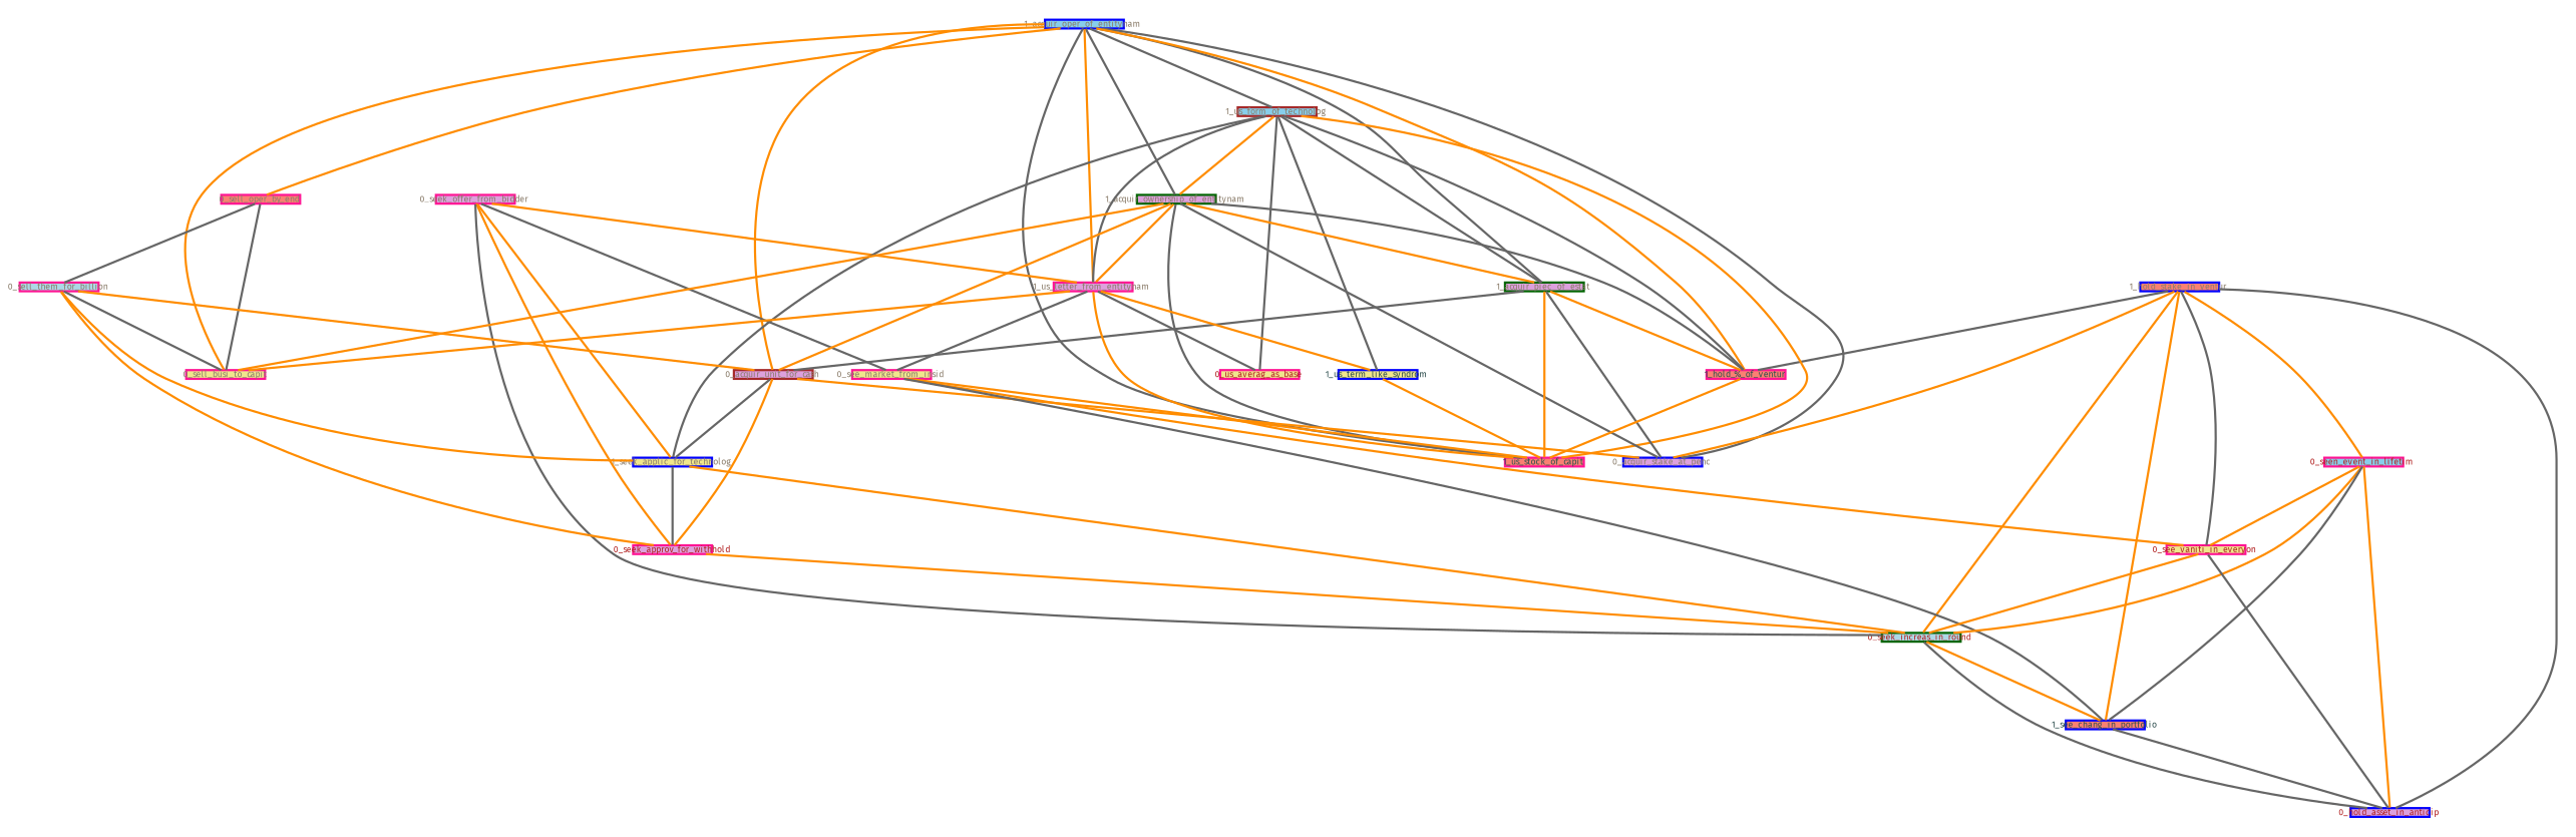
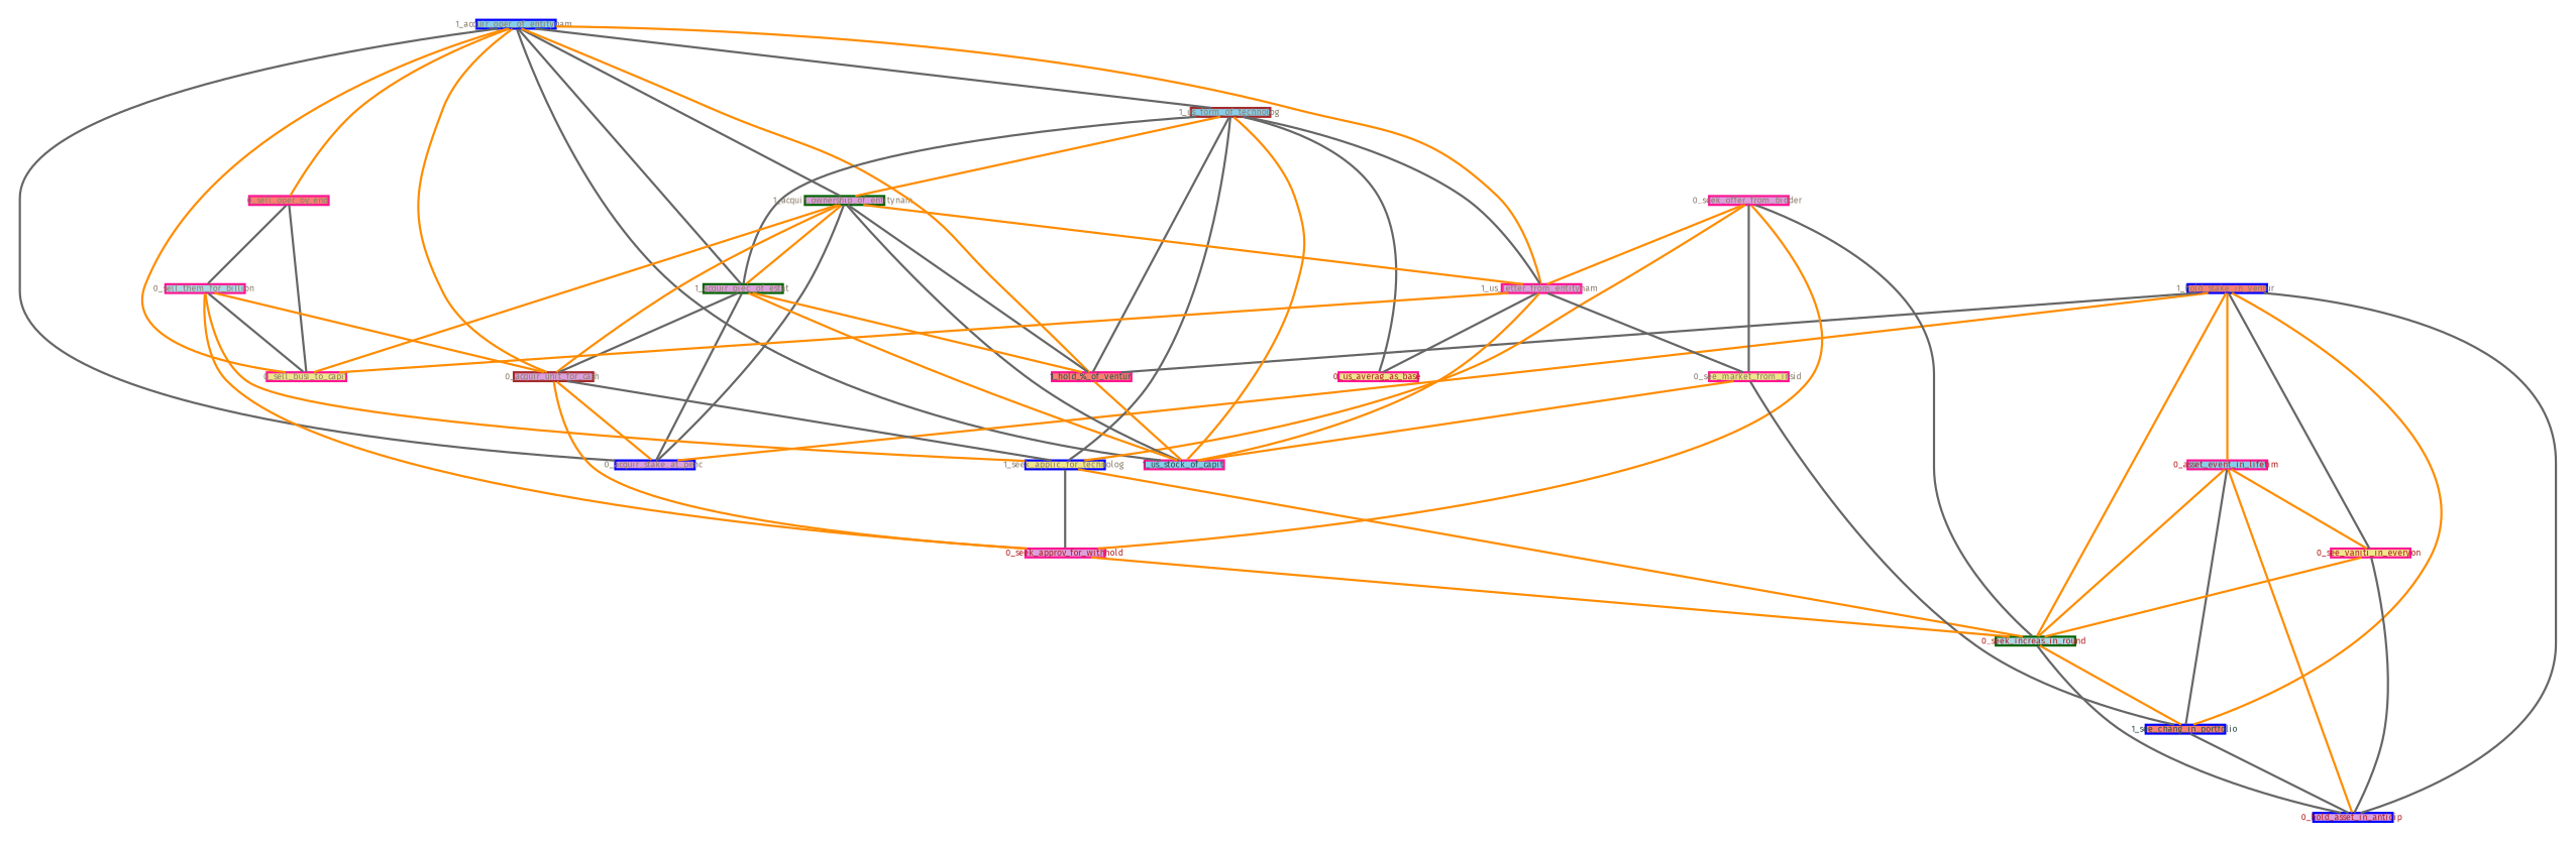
  graph {
    fontname="Fira Sans"
    node [color=deeppink fillcolor=plum fixedsize=true fontcolor="#8b7d6b" fontname="Fira Sans" fontsize=4 shape=polygon style=filled]
    edge [color=darkorange fontname="Fira Sans" w=1]
    "1_acquir_oper_of_entitynam " [color=blue fillcolor=skyblue height=.06 width=.5]
    "1_hold_stake_in_ventur " [color=blue fillcolor=salmon height=.06 width=.5]
    "0_sell_oper_by_end " [fillcolor=salmon height=.06 width=.5]
    "0_seek_offer_from_bidder " [height=.06 width=.5]
    "1_us_form_of_technolog " [color=brown fillcolor=skyblue height=.06 width=.5]
    "1_acquir_ownership_of_entitynam " [color=darkgreen height=.06 width=.5]
    "1_acquir_piec_of_estat " [color=darkgreen height=.06 width=.5]
    "0_sell_them_for_billion " [fillcolor=lightblue height=.06 width=.5]
    "0_acquir_unit_for_cash " [color=brown height=.06 width=.5]
    "1_us_letter_from_entitynam " [height=.06 width=.5]
    "1_seek_applic_for_technolog " [color=blue fillcolor=khaki height=.06 width=.5]
    "0_acquir_stake_at_penc " [color=blue height=.06 width=.5]
    n13 [fillcolor=khaki height=.06 label="0_sell_busi_to_capit" width=.5]
    "0_see_market_from_insid " [fillcolor=khaki height=.06 width=.5]
-   "0_seen_event_in_lifetim " [fillcolor=skyblue fontcolor="#b22222" height=.06 width=.5]
+   "0_seen_event_in_lifetim " [fillcolor=skyblue fontcolor="#b22222" height=.06 width=.5 label="0_asset_event_in_lifetim"]
    "0_us_averag_as_base " [fillcolor=khaki fontcolor="#b22222" height=.06 width=.5]
    n17 [fontcolor="#b22222" height=.06 label="0_seek_approv_for_withhold" width=.5]
    "0_see_vaniti_in_everyon " [fillcolor=khaki fontcolor="#b22222" height=.06 width=.5]
    "0_seek_increas_in_round " [color=darkgreen fillcolor=lightblue fontcolor="#b22222" height=.06 width=.5]
    "0_hold_asset_in_anticip " [color=blue fontcolor="#b22222" height=.06 width=.5]
    "1_hold_%_of_ventur " [fillcolor=salmon fontcolor="#2f4f4f" height=.06 width=.5]
-   "1_us_stock_of_capit " [fillcolor=salmon fontcolor="#2f4f4f" height=.06 width=.5]
+   "1_us_stock_of_capit " [fillcolor=skyblue fontcolor="#2f4f4f" height=.06 width=.5]
    "1_see_chang_in_portfolio " [color=blue fillcolor=salmon fontcolor="#2f4f4f" height=.06 width=.5]
-   "1_us_term_like_syndrom " [color=blue fillcolor=khaki fontcolor="#2f4f4f" height=.06 width=.5]
    subgraph sub_1 {
      "1_acquir_oper_of_entitynam "
      "1_hold_stake_in_ventur "
      "0_sell_oper_by_end "
      "0_seek_offer_from_bidder "
      "1_us_form_of_technolog "
      "1_acquir_ownership_of_entitynam "
      "1_acquir_piec_of_estat "
      "0_sell_them_for_billion "
      "0_acquir_unit_for_cash "
      "1_us_letter_from_entitynam "
      "1_seek_applic_for_technolog "
      "0_acquir_stake_at_penc "
      n13
      "0_see_market_from_insid "
    }
    subgraph sub_2 {
      "0_seen_event_in_lifetim "
      "0_us_averag_as_base "
      n17
      "0_see_vaniti_in_everyon "
      "0_seek_increas_in_round "
      "0_hold_asset_in_anticip "
    }
    "1_acquir_oper_of_entitynam " -- "0_sell_oper_by_end "
    "1_acquir_oper_of_entitynam " -- "1_us_form_of_technolog " [color=gray40]
    "1_acquir_oper_of_entitynam " -- "1_acquir_ownership_of_entitynam " [color=gray40 w=3]
    "1_acquir_oper_of_entitynam " -- "1_acquir_piec_of_estat " [color=gray40 w=2]
    "1_acquir_oper_of_entitynam " -- "0_acquir_unit_for_cash "
    "1_acquir_oper_of_entitynam " -- "1_us_letter_from_entitynam "
    "1_acquir_oper_of_entitynam " -- "0_acquir_stake_at_penc " [color=gray40]
    "1_acquir_oper_of_entitynam " -- n13
    "1_acquir_oper_of_entitynam " -- "1_hold_%_of_ventur "
    "1_acquir_oper_of_entitynam " -- "1_us_stock_of_capit " [color=gray40]
    "1_hold_stake_in_ventur " -- "0_acquir_stake_at_penc "
    "1_hold_stake_in_ventur " -- "0_seen_event_in_lifetim "
    "1_hold_stake_in_ventur " -- "0_see_vaniti_in_everyon " [color=gray40]
    "1_hold_stake_in_ventur " -- "0_seek_increas_in_round "
    "1_hold_stake_in_ventur " -- "0_hold_asset_in_anticip " [color=gray40 w=2]
    "1_hold_stake_in_ventur " -- "1_hold_%_of_ventur " [color=gray40 w=2]
    "1_hold_stake_in_ventur " -- "1_see_chang_in_portfolio "
    "0_sell_oper_by_end " -- "0_sell_them_for_billion " [color=gray40]
    "0_sell_oper_by_end " -- n13 [color=gray40]
    "0_seek_offer_from_bidder " -- "1_us_letter_from_entitynam "
    "0_seek_offer_from_bidder " -- "1_seek_applic_for_technolog "
    "0_seek_offer_from_bidder " -- "0_see_market_from_insid " [color=gray40]
    "0_seek_offer_from_bidder " -- n17
    "0_seek_offer_from_bidder " -- "0_seek_increas_in_round " [color=gray40]
    "1_us_form_of_technolog " -- "1_acquir_ownership_of_entitynam "
    "1_us_form_of_technolog " -- "1_acquir_piec_of_estat " [color=gray40]
    "1_us_form_of_technolog " -- "1_us_letter_from_entitynam " [color=gray40]
    "1_us_form_of_technolog " -- "1_seek_applic_for_technolog " [color=gray40]
    "1_us_form_of_technolog " -- "0_us_averag_as_base " [color=gray40]
    "1_us_form_of_technolog " -- "1_hold_%_of_ventur " [color=gray40]
    "1_us_form_of_technolog " -- "1_us_stock_of_capit " [w=2]
-   "1_us_form_of_technolog " -- "1_us_term_like_syndrom " [color=gray40]
    "1_acquir_ownership_of_entitynam " -- "1_acquir_piec_of_estat " [w=2]
    "1_acquir_ownership_of_entitynam " -- "0_acquir_unit_for_cash "
    "1_acquir_ownership_of_entitynam " -- "1_us_letter_from_entitynam "
    "1_acquir_ownership_of_entitynam " -- "0_acquir_stake_at_penc " [color=gray40]
    "1_acquir_ownership_of_entitynam " -- n13
    "1_acquir_ownership_of_entitynam " -- "1_hold_%_of_ventur " [color=gray40]
    "1_acquir_ownership_of_entitynam " -- "1_us_stock_of_capit " [color=gray40]
    "1_acquir_piec_of_estat " -- "0_acquir_unit_for_cash " [color=gray40]
    "1_acquir_piec_of_estat " -- "0_acquir_stake_at_penc " [color=gray40]
    "1_acquir_piec_of_estat " -- "1_hold_%_of_ventur "
    "1_acquir_piec_of_estat " -- "1_us_stock_of_capit "
    "0_sell_them_for_billion " -- "0_acquir_unit_for_cash "
    "0_sell_them_for_billion " -- "1_seek_applic_for_technolog "
    "0_sell_them_for_billion " -- n13 [color=gray40]
    "0_sell_them_for_billion " -- n17
    "0_acquir_unit_for_cash " -- "1_seek_applic_for_technolog " [color=gray40]
    "0_acquir_unit_for_cash " -- "0_acquir_stake_at_penc "
    "0_acquir_unit_for_cash " -- n17
    "1_us_letter_from_entitynam " -- n13
    "1_us_letter_from_entitynam " -- "0_see_market_from_insid " [color=gray40]
    "1_us_letter_from_entitynam " -- "0_us_averag_as_base " [color=gray40]
    "1_us_letter_from_entitynam " -- "1_us_stock_of_capit "
-   "1_us_letter_from_entitynam " -- "1_us_term_like_syndrom "
    "1_seek_applic_for_technolog " -- n17 [color=gray40 w=2]
    "1_seek_applic_for_technolog " -- "0_seek_increas_in_round "
-   "0_see_market_from_insid " -- "0_see_vaniti_in_everyon "
    "0_see_market_from_insid " -- "1_us_stock_of_capit "
    "0_see_market_from_insid " -- "1_see_chang_in_portfolio " [color=gray40]
    "0_seen_event_in_lifetim " -- "0_see_vaniti_in_everyon "
    "0_seen_event_in_lifetim " -- "0_seek_increas_in_round "
    "0_seen_event_in_lifetim " -- "0_hold_asset_in_anticip "
    "0_seen_event_in_lifetim " -- "1_see_chang_in_portfolio " [color=gray40]
    n17 -- "0_seek_increas_in_round "
    "0_see_vaniti_in_everyon " -- "0_seek_increas_in_round "
    "0_see_vaniti_in_everyon " -- "0_hold_asset_in_anticip " [color=gray40]
    "0_seek_increas_in_round " -- "0_hold_asset_in_anticip " [color=gray40]
    "0_seek_increas_in_round " -- "1_see_chang_in_portfolio "
    "1_hold_%_of_ventur " -- "1_us_stock_of_capit "
    "1_see_chang_in_portfolio " -- "0_hold_asset_in_anticip " [color=gray40]
-   "1_us_term_like_syndrom " -- "1_us_stock_of_capit "
  }
